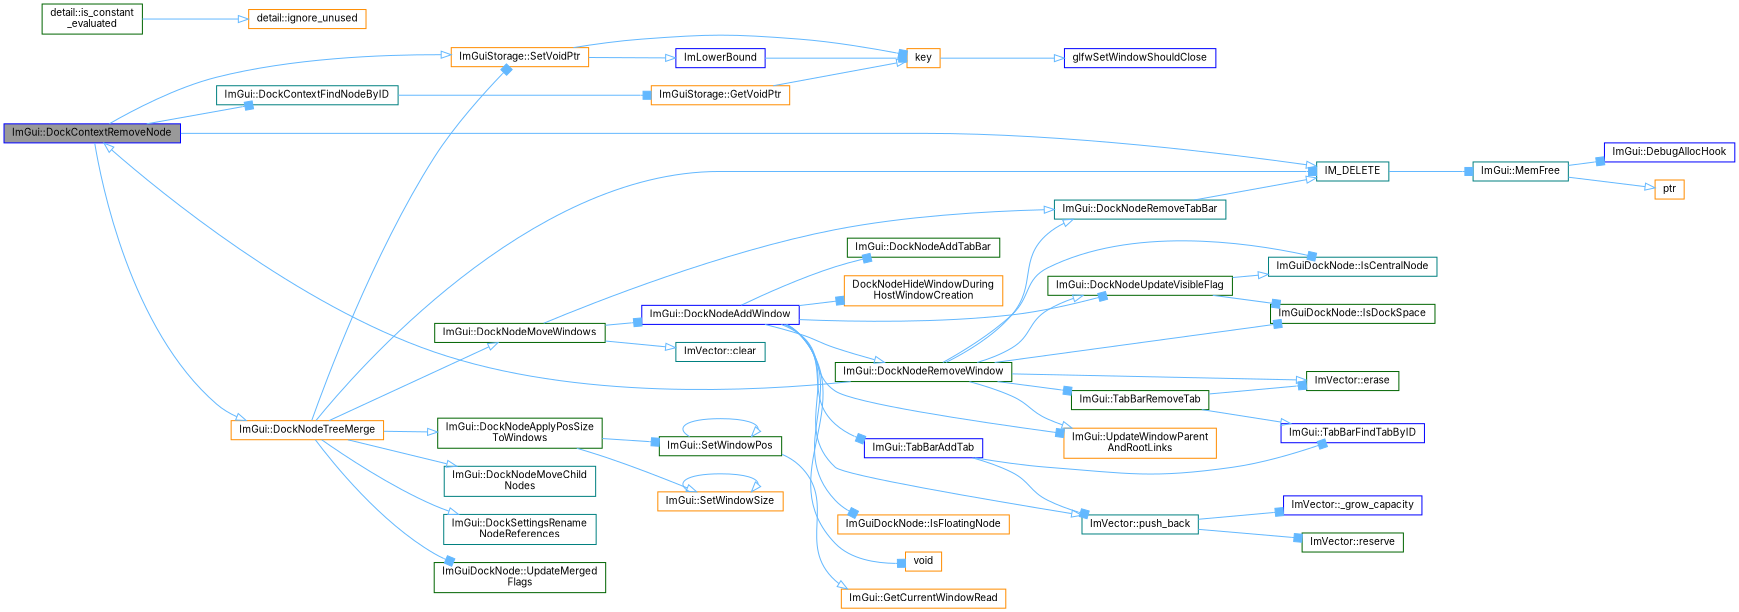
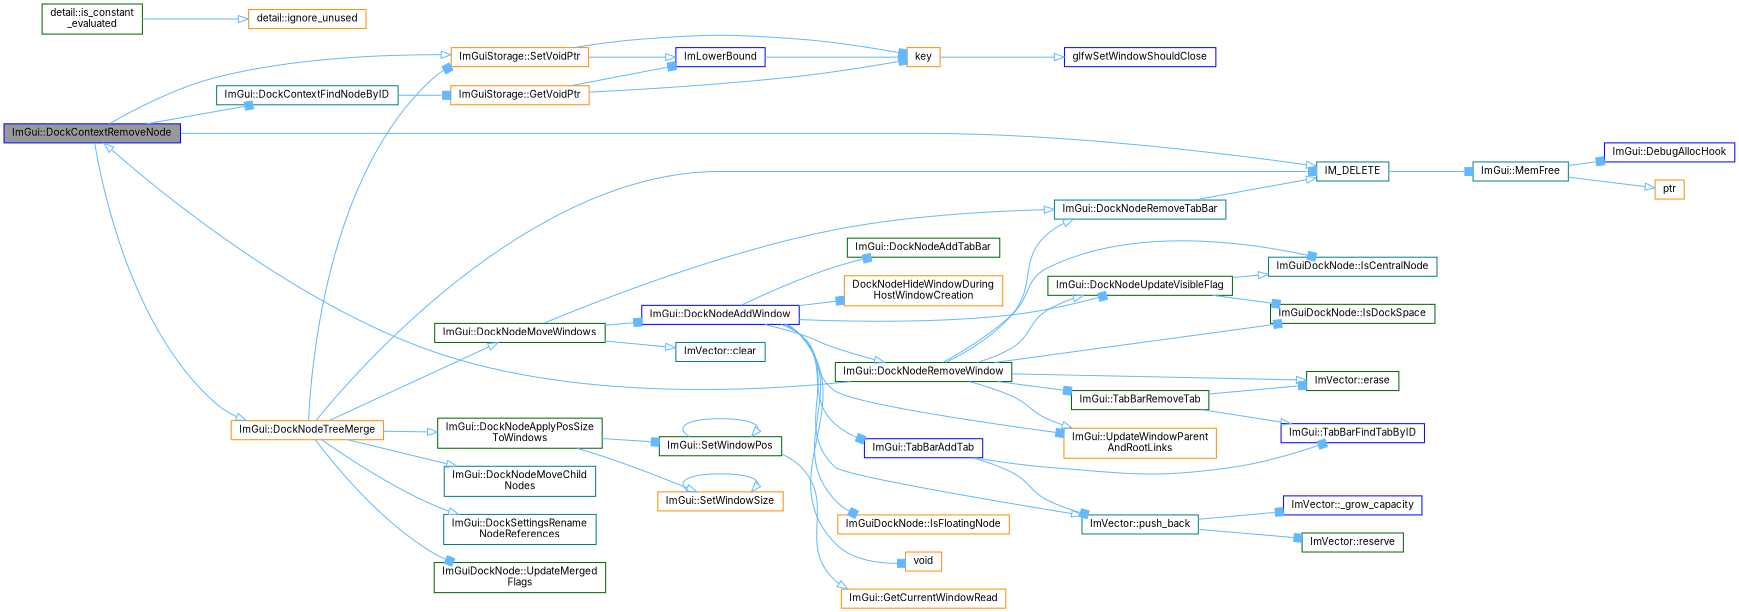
  digraph {
    fontname=Inter
    rankdir=LR
    node [color=darkorange fillcolor=white fontname=Inter fontsize=10 shape=box style=filled]
    edge [arrowhead=box color=steelblue1 fontname=Inter fontsize=10 labelfontname=Helvetica labelfontsize=10 style=solid]
    n1 [color=blue fillcolor=grey60 fontcolor=black height=0.2 label="ImGui::DockContextRemoveNode" width=0.4]
    n2 [color=teal height=0.2 label="ImGui::DockContextFindNodeByID" width=0.4]
    n3 [height=0.2 label="ImGui::DockNodeTreeMerge" width=0.4]
    n4 [color=teal height=0.2 label=IM_DELETE width=0.4]
    n5 [height=0.2 label="ImGuiStorage::SetVoidPtr" width=0.4]
    n6 [height=0.2 label="ImGuiStorage::GetVoidPtr" width=0.4]
    n7 [color=darkgreen height=0.2 label="ImGui::DockNodeApplyPosSize\lToWindows" width=0.4]
    n8 [color=teal height=0.2 label="ImGui::DockNodeMoveChild\lNodes" width=0.4]
    n9 [color=darkgreen height=0.2 label="ImGui::DockNodeMoveWindows" width=0.4]
    n10 [color=teal height=0.2 label="ImGui::DockSettingsRename\lNodeReferences" width=0.4]
    n11 [color=darkgreen height=0.2 label="ImGuiDockNode::UpdateMerged\lFlags" width=0.4]
    n12 [color=teal height=0.2 label="ImGui::MemFree" width=0.4]
    n13 [color=blue height=0.2 label=ImLowerBound width=0.4]
    n14 [height=0.2 label=key width=0.4]
    n15 [color=blue height=0.2 label=glfwSetWindowShouldClose width=0.4]
    n16 [color=darkgreen height=0.2 label="ImGui::SetWindowPos" width=0.4]
    n17 [height=0.2 label="ImGui::SetWindowSize" width=0.4]
    n18 [color=teal height=0.2 label="ImVector::clear" width=0.4]
    n19 [color=blue height=0.2 label="ImGui::DockNodeAddWindow" width=0.4]
    n20 [color=teal height=0.2 label="ImGui::DockNodeRemoveTabBar" width=0.4]
    n21 [height=0.2 label="ImGui::GetCurrentWindowRead" width=0.4]
    n22 [color=darkgreen height=0.2 label="ImGui::DockNodeAddTabBar" width=0.4]
    n23 [height=0.2 label="DockNodeHideWindowDuring\lHostWindowCreation" width=0.4]
    n24 [color=darkgreen height=0.2 label="ImGui::DockNodeRemoveWindow" width=0.4]
    n25 [color=darkgreen height=0.2 label="ImGui::DockNodeUpdateVisibleFlag" width=0.4]
    n26 [height=0.2 label="ImGui::UpdateWindowParent\lAndRootLinks" width=0.4]
    n27 [height=0.2 label="ImGuiDockNode::IsFloatingNode" width=0.4]
    n28 [color=teal height=0.2 label="ImVector::push_back" width=0.4]
    n29 [color=blue height=0.2 label="ImGui::TabBarAddTab" width=0.4]
    n30 [height=0.2 label=void width=0.4]
    n31 [color=teal height=0.2 label="ImGuiDockNode::IsCentralNode" width=0.4]
    n32 [color=darkgreen height=0.2 label="ImGuiDockNode::IsDockSpace" width=0.4]
    n33 [color=darkgreen height=0.2 label="ImVector::erase" width=0.4]
    n34 [color=darkgreen height=0.2 label="ImGui::TabBarRemoveTab" width=0.4]
    n35 [color=blue height=0.2 label="ImVector::_grow_capacity" width=0.4]
    n36 [color=darkgreen height=0.2 label="ImVector::reserve" width=0.4]
    n37 [color=blue height=0.2 label="ImGui::TabBarFindTabByID" width=0.4]
    n38 [color=blue height=0.2 label="ImGui::DebugAllocHook" width=0.4]
    n39 [height=0.2 label=ptr width=0.4]
    n40 [color=darkgreen height=0.2 label="detail::is_constant\l_evaluated" width=0.4]
    n41 [height=0.2 label="detail::ignore_unused" width=0.4]
    n1 -> n2
    n1 -> n3 [arrowhead=onormal]
    n1 -> n4 [arrowhead=onormal]
    n1 -> n5 [arrowhead=onormal]
    n2 -> n6
    n3 -> n4
    n3 -> n5
    n3 -> n7 [arrowhead=onormal]
    n3 -> n8 [arrowhead=onormal]
    n3 -> n9 [arrowhead=onormal]
    n3 -> n10 [arrowhead=onormal]
    n3 -> n11
    n4 -> n12
    n5 -> n13 [arrowhead=onormal]
    n5 -> n14
-   n6 -> n14 [arrowhead=onormal]
+   n6 -> n13
+   n6 -> n14
    n7 -> n16
    n7 -> n17 [arrowhead=onormal]
    n9 -> n18 [arrowhead=onormal]
    n9 -> n19
    n9 -> n20 [arrowhead=onormal]
    n12 -> n38
    n12 -> n39 [arrowhead=onormal]
    n13 -> n14
    n14 -> n15 [arrowhead=onormal]
    n16 -> n16 [arrowhead=onormal]
    n16 -> n21 [arrowhead=onormal]
    n17 -> n17 [arrowhead=onormal]
    n19 -> n22
    n19 -> n23
    n19 -> n24 [arrowhead=onormal]
    n19 -> n25
    n19 -> n26
    n19 -> n27
    n19 -> n28 [arrowhead=onormal]
    n19 -> n29
    n19 -> n30
    n20 -> n4 [arrowhead=onormal]
    n24 -> n1 [arrowhead=onormal]
    n24 -> n20 [arrowhead=onormal]
    n24 -> n25 [arrowhead=onormal]
    n24 -> n26 [arrowhead=onormal]
    n24 -> n31
    n24 -> n32
    n24 -> n33 [arrowhead=onormal]
    n24 -> n34
    n25 -> n31 [arrowhead=onormal]
    n25 -> n32
    n28 -> n35
    n28 -> n36
    n29 -> n28
    n29 -> n37
    n34 -> n33
    n34 -> n37 [arrowhead=onormal]
    n40 -> n41 [arrowhead=onormal]
  }
